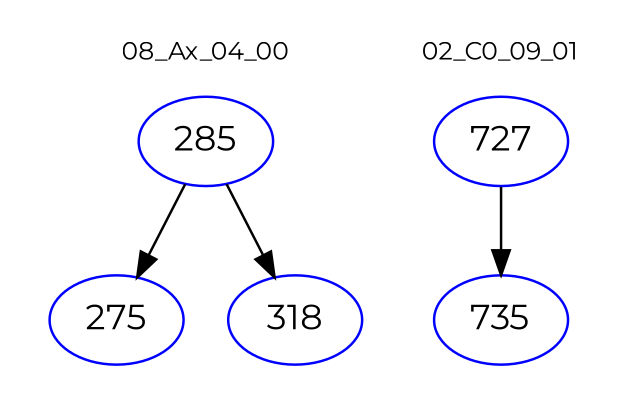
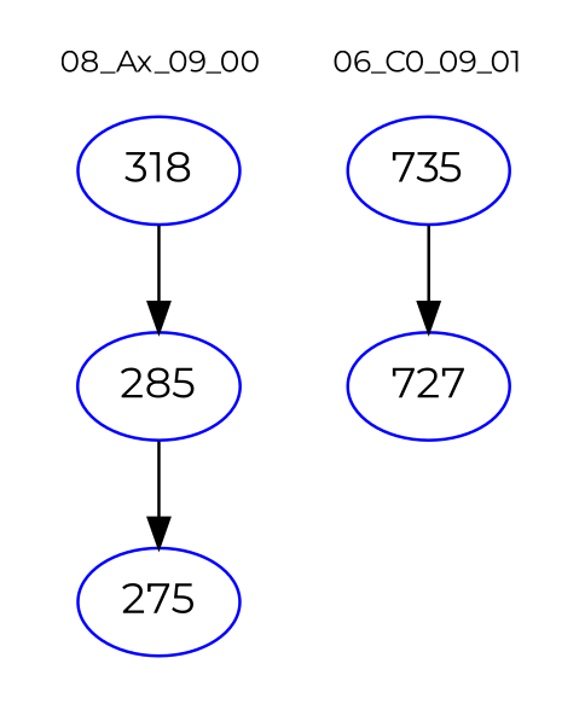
  digraph {
    fontname=Montserrat
    node [color=blue fontname=Montserrat]
    edge [color=black fontname=Montserrat]
    n1 [label=285]
    n2 [label=275]
    n3 [label=318]
    n4 [label=727]
    n5 [label=735]
    subgraph cluster_1 {
      color=white
      fontsize=10
-     label="08_Ax_04_00"
+     label="08_Ax_09_00"
      n1
      n2
      n3
    }
    subgraph cluster_2 {
      color=white
      fontsize=10
-     label="02_C0_09_01"
+     label="06_C0_09_01"
      n4
      n5
    }
    n1 -> n2
-   n1 -> n3
-   n4 -> n5
+   n3 -> n1
+   n5 -> n4
  }
